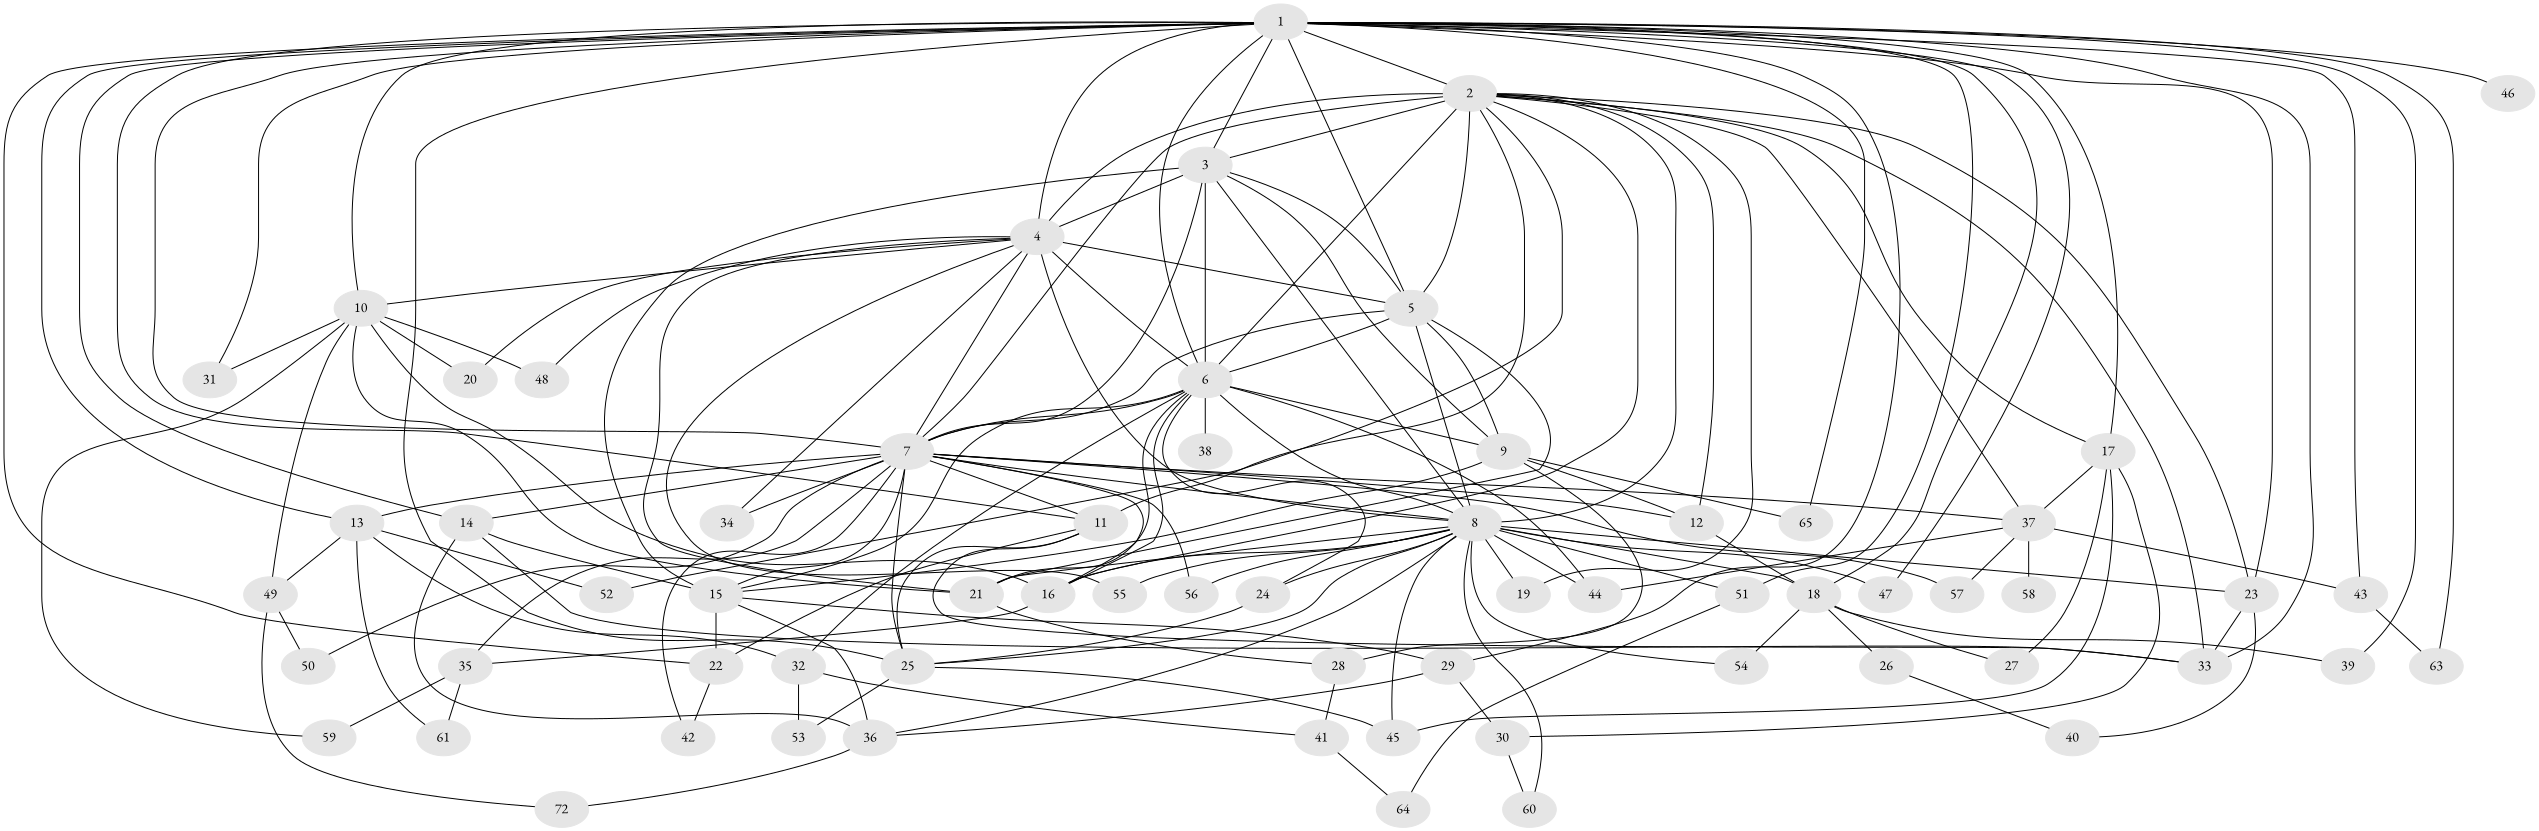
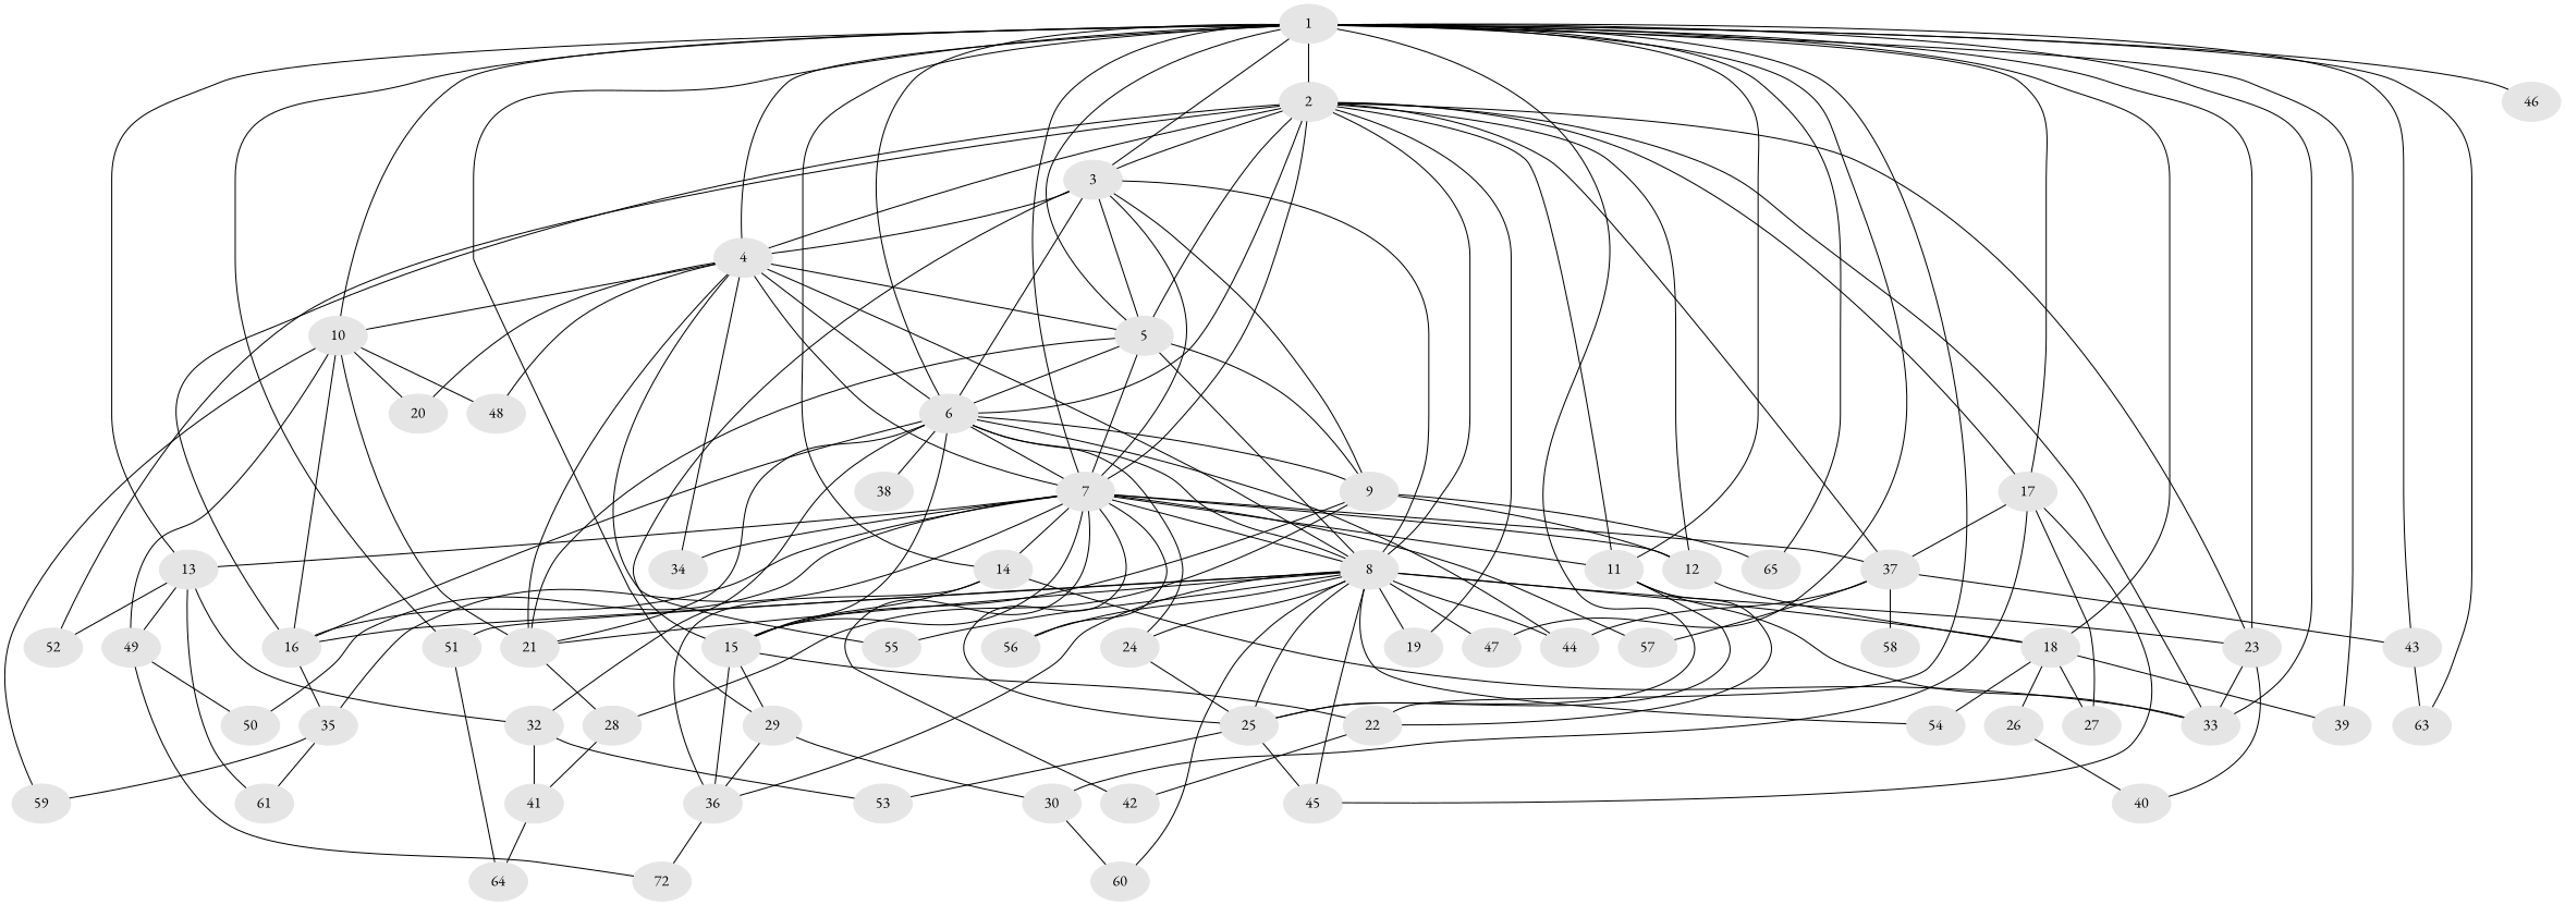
  graph {
    fontname="EB Garamond"
    node [color=gray90 fontname="EB Garamond" style=filled]
    edge [fontname="EB Garamond" weight=1.0]
    1
    2
    3
    4
    5
    6
    7
    10
    11
    13
    14
    17
    18
    22
    23
    25
    29
-   31
    33
    39
    43
    46
    47
    51
    63
    65
    8
    12
    16
    19
    37
    52
    9
    15
    20
    21
    34
    48
    55
    24
    32
    38
    44
    35
    42
    50
    56
    57
    49
    59
    61
    36
    45
    27
    30
    54
    26
    40
    53
    64
    60
    58
    28
    41
    n65 [label=72]
    1 -- 2 [weight=4.0]
    1 -- 3 [weight=2.0]
    1 -- 4 [weight=2.0]
    1 -- 5 [weight=2.0]
    1 -- 6 [weight=3.0]
    1 -- 7 [weight=4.0]
    1 -- 10
    1 -- 11 [weight=2.0]
    1 -- 13
    1 -- 14
    1 -- 17
    1 -- 18 [weight=2.0]
    1 -- 22
    1 -- 23
    1 -- 25
    1 -- 29
-   1 -- 31
    1 -- 33
    1 -- 39
    1 -- 43
    1 -- 46
    1 -- 47
    1 -- 51
    1 -- 63
    1 -- 65
    2 -- 3 [weight=3.0]
    2 -- 4 [weight=3.0]
    2 -- 5 [weight=3.0]
    2 -- 6 [weight=2.0]
    2 -- 7 [weight=4.0]
    2 -- 11
    2 -- 17
    2 -- 23
    2 -- 33 [weight=4.0]
    2 -- 8 [weight=5.0]
    2 -- 12 [weight=2.0]
    2 -- 16
    2 -- 19
    2 -- 37
    2 -- 52
    3 -- 4
    3 -- 5
    3 -- 6
    3 -- 7 [weight=2.0]
    3 -- 8
    3 -- 9
    3 -- 15 [weight=9.0]
    4 -- 5
    4 -- 6
    4 -- 7 [weight=2.0]
    4 -- 10
    4 -- 8 [weight=2.0]
    4 -- 20
    4 -- 21
    4 -- 34
    4 -- 48
    4 -- 55
    5 -- 6
    5 -- 7 [weight=2.0]
    5 -- 8 [weight=17.0]
    5 -- 9 [weight=2.0]
    5 -- 21
    6 -- 7 [weight=3.0]
    6 -- 8 [weight=2.0]
    6 -- 16
    6 -- 9
    6 -- 15 [weight=3.0]
    6 -- 21
    6 -- 24
    6 -- 32
    6 -- 38
    6 -- 44
    7 -- 11
    7 -- 13
    7 -- 14
    7 -- 25
    7 -- 8 [weight=3.0]
    7 -- 12
    7 -- 16
    7 -- 37 [weight=3.0]
    7 -- 15
    7 -- 34
    7 -- 35
    7 -- 42
    7 -- 50
    7 -- 56
    7 -- 57
-   10 -- 31
    10 -- 16
    10 -- 20
    10 -- 21
    10 -- 48
    10 -- 49
    10 -- 59
    11 -- 22
    11 -- 25
    11 -- 33
    13 -- 52
    13 -- 32
    13 -- 49
    13 -- 61
    14 -- 33
    14 -- 15
    14 -- 36
    17 -- 37
    17 -- 45
    17 -- 27
    17 -- 30
    18 -- 39
    18 -- 27
    18 -- 54
    18 -- 26
    22 -- 42
    23 -- 33
    23 -- 40
    25 -- 45
    25 -- 53
    29 -- 36
    29 -- 30
    43 -- 63
    51 -- 64
    8 -- 18
    8 -- 23
    8 -- 25
    8 -- 47
    8 -- 51
    8 -- 16
    8 -- 19
    8 -- 21
    8 -- 55 [weight=2.0]
    8 -- 24 [weight=2.0]
    8 -- 44
    8 -- 56
    8 -- 36
    8 -- 45
    8 -- 54
    8 -- 60
    12 -- 18
    16 -- 35
    37 -- 43
    37 -- 44
    37 -- 57
    37 -- 58
    9 -- 65
    9 -- 12
    9 -- 15
    9 -- 28 [weight=2.0]
    15 -- 22 [weight=2.0]
    15 -- 29
    15 -- 36
    21 -- 28
    24 -- 25
    32 -- 53
    32 -- 41
    35 -- 59
    35 -- 61
    49 -- 50
    49 -- n65
    36 -- n65
    30 -- 60
    26 -- 40
    28 -- 41
    41 -- 64
  }
